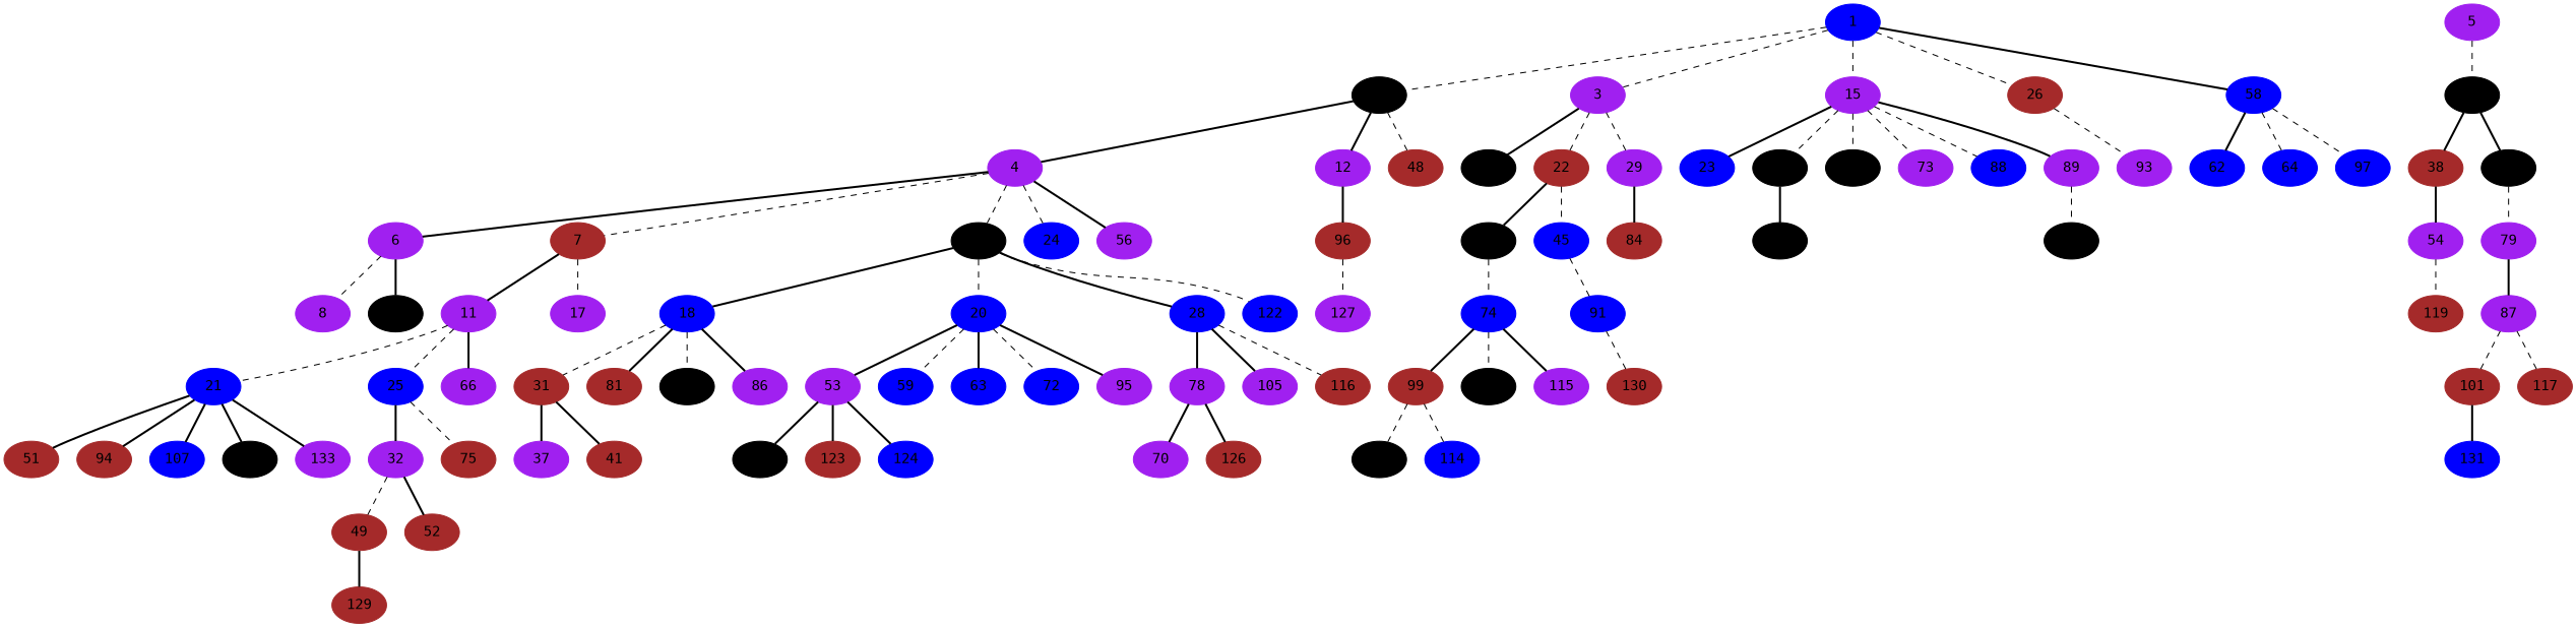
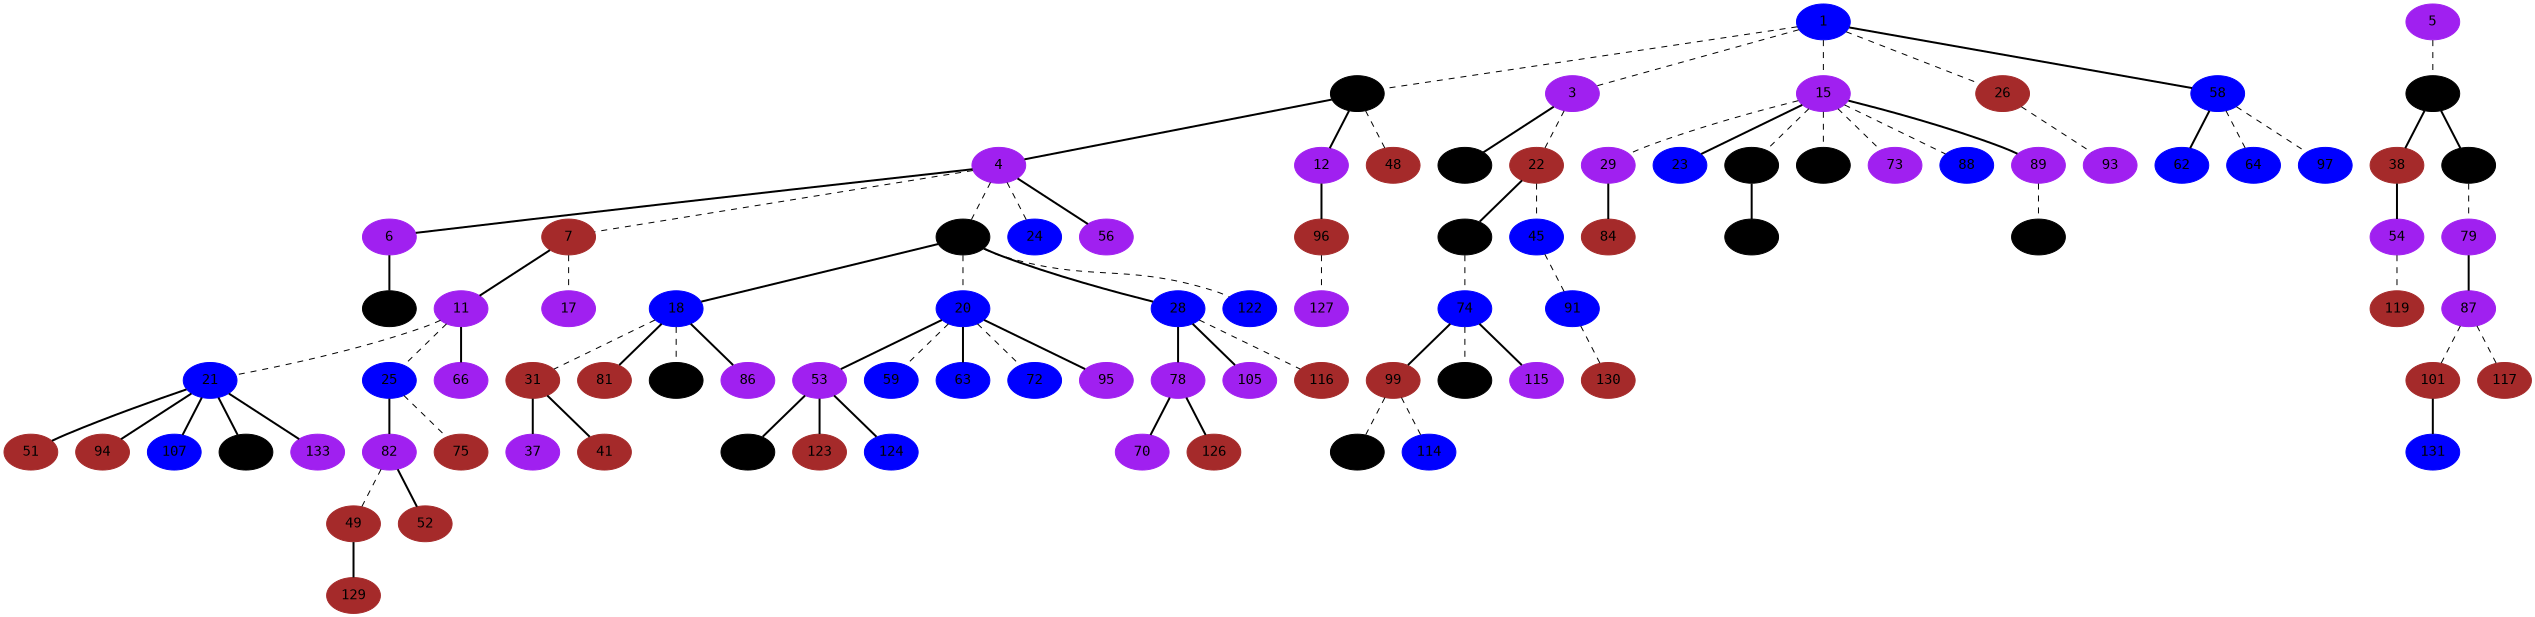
  graph {
    fontname="DejaVu Sans Mono"
    node [color=purple fontname="DejaVu Sans Mono" style=filled]
    edge [fontname="DejaVu Sans Mono" style=bold]
    1 [color=blue super="+44"]
    2 [color=black]
    3
    15 [super="+47"]
    26 [color=brown]
    58 [color=blue super="+61"]
    4 [super="+9"]
    12 [super="+65"]
    48 [color=brown super="+100"]
    19 [color=black]
    22 [color=brown super="+80"]
    23 [color=blue]
    29 [super="+40"]
    35 [color=black]
    50 [color=black super="+57"]
    73
    88 [color=blue]
    89 [super="+125"]
    93 [super="+104"]
    62 [color=blue]
    64 [color=blue]
    97 [color=blue]
    6 [super="+111"]
    7 [color=brown super="+134"]
    10 [color=black super="+109"]
    24 [color=blue]
    56
    96 [color=brown super="+118"]
    5 [super="+14"]
    16 [color=black]
    30 [color=black super="+55"]
    45 [color=blue super="+60"]
-   8 [super="+77"]
    39 [color=black]
    11 [super="+13"]
    17 [super="+102"]
    18 [color=blue super="+36"]
    20 [color=blue super="+27"]
    28 [color=blue super="+67"]
    122 [color=blue]
    38 [color=brown super="+82"]
    42 [color=black]
    21 [color=blue super="+43"]
    25 [color=blue super="+33"]
    66
    31 [color=brown super="+69"]
    81 [color=brown]
    85 [color=black]
    86
    53 [super="+78"]
    59 [color=blue]
    63 [color=blue]
    72 [color=blue]
    95
    n55 [label=78 super="+71"]
    105
    116 [color=brown]
    51 [color=brown]
    94 [color=brown super="+106"]
    107 [color=blue]
    132 [color=black]
    133
-   32 [super="+34"]
+   32 [super="+34" label=82]
    75 [color=brown]
    127 [super="+128"]
    84 [color=brown]
    112 [color=black]
    121 [color=black]
    54
    79 [super="+120"]
    37 [super="+46"]
    41 [color=brown]
    90 [color=black]
    123 [color=brown]
    124 [color=blue]
    74 [color=blue super="+83"]
    91 [color=blue super="+92"]
    49 [color=brown super="+76"]
    52 [color=brown]
    70
    126 [color=brown]
    99 [color=brown super="+103"]
    110 [color=black]
    115
    129 [color=brown]
    119 [color=brown]
    87 [super="+98"]
    130 [color=brown]
    108 [color=black]
    114 [color=blue]
    101 [color=brown]
    117 [color=brown]
    131 [color=blue]
    1 -- 2 [style=dashed]
    1 -- 3 [style=dashed]
    1 -- 15 [style=dashed]
    1 -- 26 [style=dashed]
    1 -- 58
    2 -- 4
    2 -- 12
    2 -- 48 [style=dashed]
    3 -- 19
    3 -- 22 [style=dashed]
    15 -- 23
-   3 -- 29 [style=dashed]
+   15 -- 29 [style=dashed]
    15 -- 35 [style=dashed]
    15 -- 50 [style=dashed]
    15 -- 73 [style=dashed]
    15 -- 88 [style=dashed]
    15 -- 89
    26 -- 93 [style=dashed]
    58 -- 62
    58 -- 64 [style=dashed]
    58 -- 97 [style=dashed]
    4 -- 6
    4 -- 7 [style=dashed]
    4 -- 10 [style=dashed]
    4 -- 24 [style=dashed]
    4 -- 56
    12 -- 96
    22 -- 30
    22 -- 45 [style=dashed]
    29 -- 84
    35 -- 112
    89 -- 121 [style=dashed]
-   6 -- 8 [style=dashed]
    6 -- 39
    7 -- 11
    7 -- 17 [style=dashed]
    10 -- 18
    10 -- 20 [style=dashed]
    10 -- 28
    10 -- 122 [style=dashed]
    96 -- 127 [style=dashed]
    5 -- 16 [style=dashed]
    16 -- 38
    16 -- 42
    30 -- 74 [style=dashed]
    45 -- 91 [style=dashed]
    11 -- 21 [style=dashed]
    11 -- 25 [style=dashed]
    11 -- 66
    18 -- 31 [style=dashed]
    18 -- 81
    18 -- 85 [style=dashed]
    18 -- 86
    20 -- 53
    20 -- 59 [style=dashed]
    20 -- 63
    20 -- 72 [style=dashed]
    20 -- 95
    28 -- n55
    28 -- 105
    28 -- 116 [style=dashed]
    38 -- 54
    42 -- 79 [style=dashed]
    21 -- 51
    21 -- 94
    21 -- 107
    21 -- 132
    21 -- 133
    25 -- 32
    25 -- 75 [style=dashed]
    31 -- 37
    31 -- 41
    53 -- 90
    53 -- 123
    53 -- 124
    n55 -- 70
    n55 -- 126
    32 -- 49 [style=dashed]
    32 -- 52
    54 -- 119 [style=dashed]
    79 -- 87
    74 -- 99
    74 -- 110 [style=dashed]
    74 -- 115
    91 -- 130 [style=dashed]
    49 -- 129
    99 -- 108 [style=dashed]
    99 -- 114 [style=dashed]
    87 -- 101 [style=dashed]
    87 -- 117 [style=dashed]
    101 -- 131
  }
